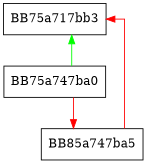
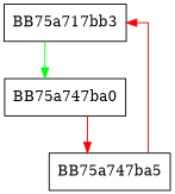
  digraph {
    splines=ortho
    node [shape=box]
    edge [color=red]
    n1 [label=BB75a717bb3]
    BB75a747ba0
-   BB75a747ba5 [label=BB85a747ba5]
-   BB75a747ba0 -> n1 [color=green]
+   BB75a747ba5
+   n1 -> BB75a747ba0 [color=green]
    BB75a747ba0 -> BB75a747ba5
    BB75a747ba5 -> n1
  }
